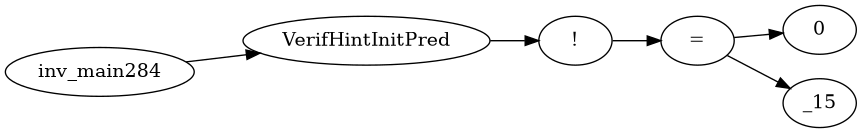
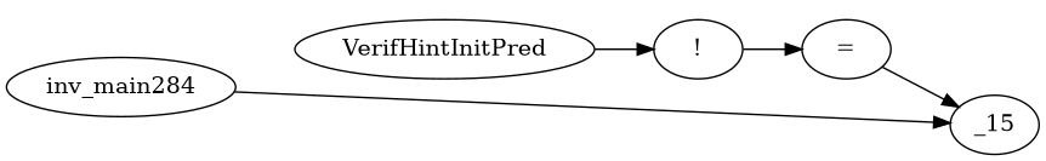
  digraph {
    rankdir=LR
    n1 [label=inv_main284]
    n2 [label=VerifHintInitPred]
    n3 [label="!"]
    n4 [label="="]
-   n5 [label=0]
    n6 [label=_15]
-   n1 -> n2
+   n1 -> n6
    n2 -> n3
    n3 -> n4
-   n4 -> n5
    n4 -> n6
  }
